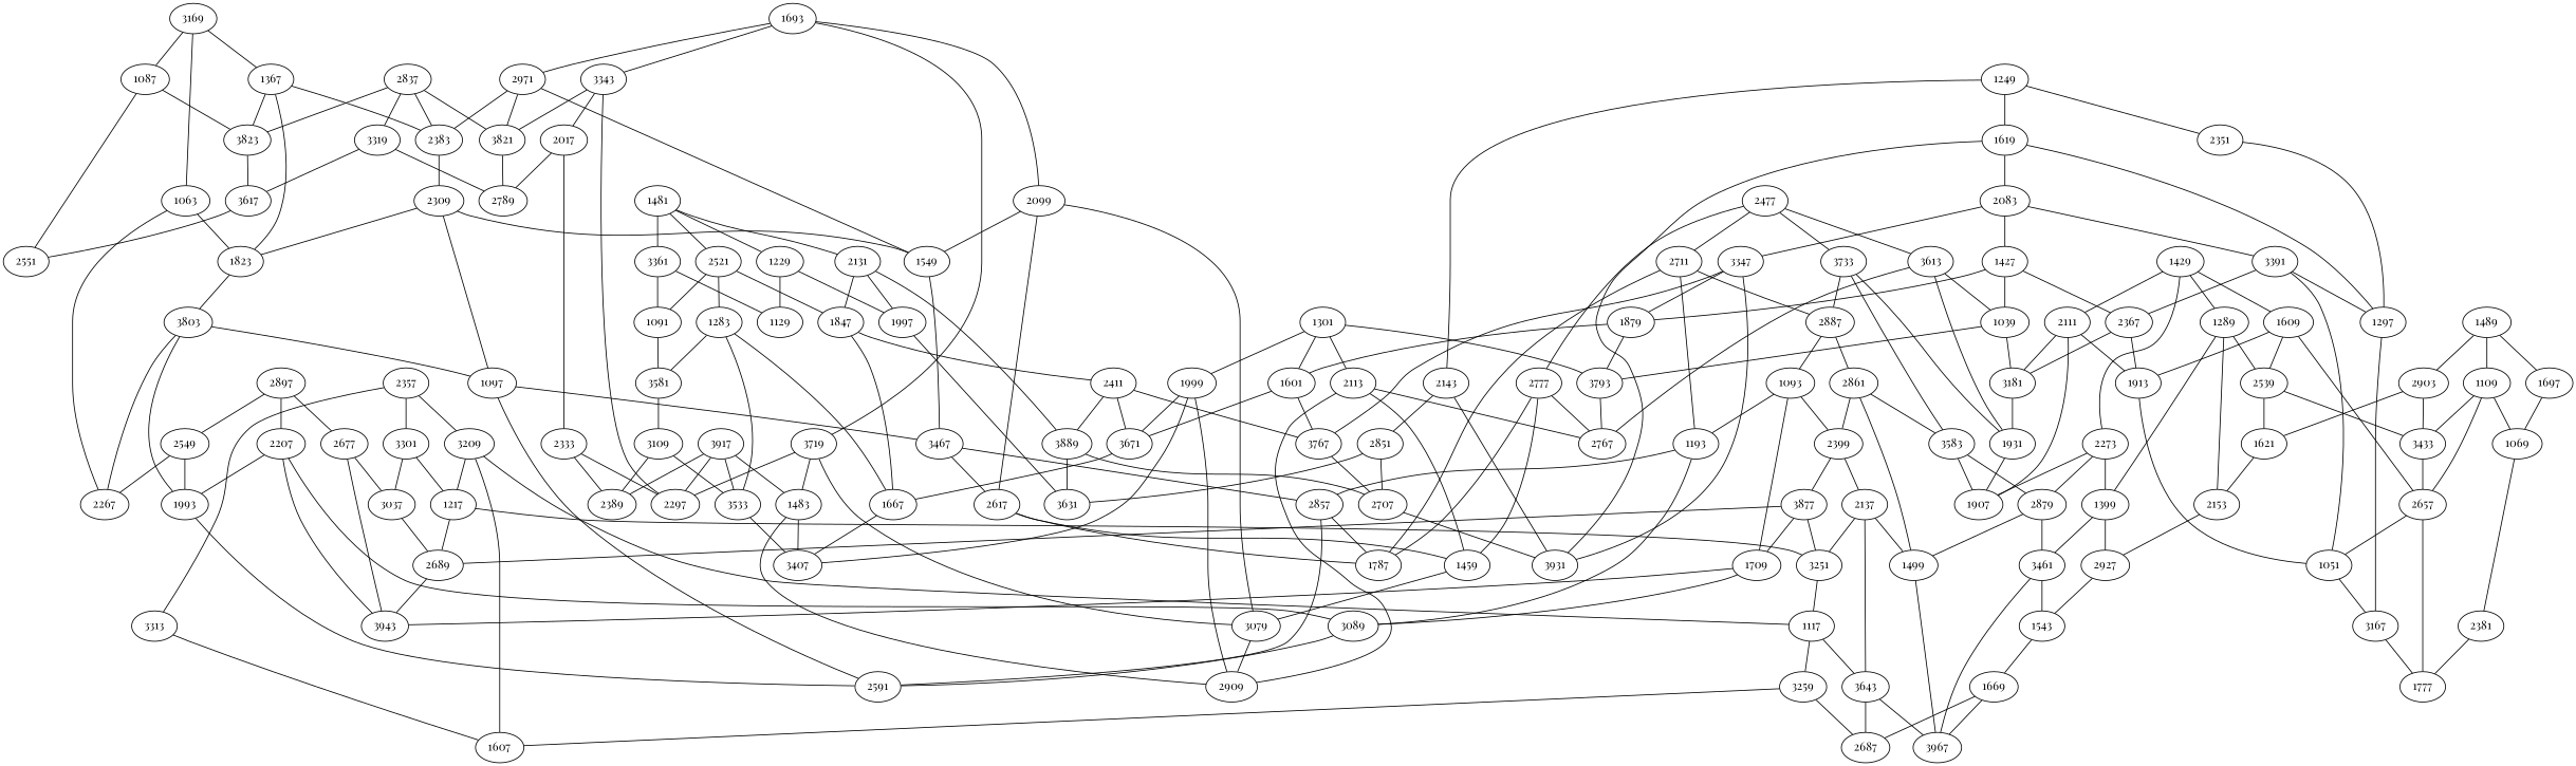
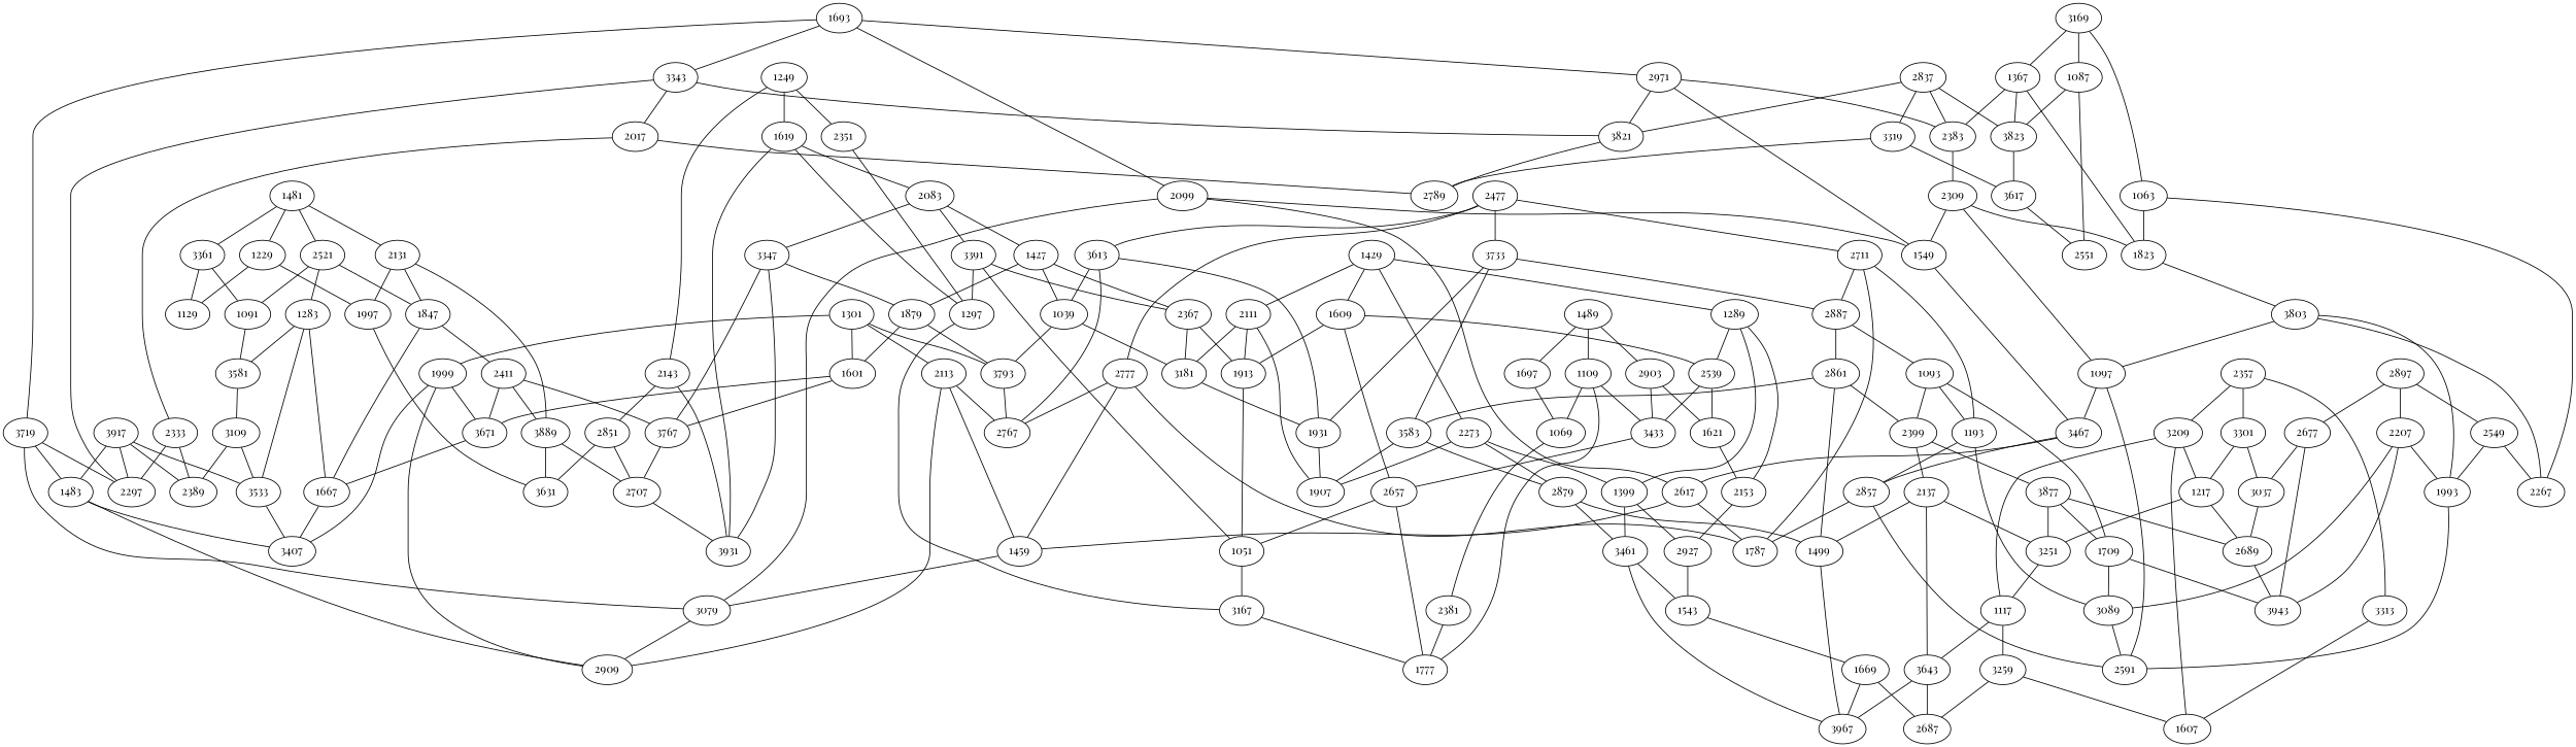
  strict graph {
    fontname="Playfair Display"
    node [fontname="Playfair Display"]
    edge [fontname="Playfair Display"]
    1249
    2143
    2351
    1619
    2851
    3931
    1297
    2083
    3631
    2707
    3167
    1427
    3347
    3391
    1777
    1039
    1879
    n18 [label=2367]
    3767
    1051
    1693
    3343
    3719
    2099
    2971
    3821
    2017
    2297
    1483
    3079
    1549
    2617
    2383
    2789
    2333
    2909
    3407
    3467
    1459
    1787
    2309
    2389
    2857
    1823
    1097
    1481
    2521
    2131
    1229
    3361
    1847
    1283
    1091
    1997
    3889
    1129
    2411
    1667
    3581
    3533
    3671
    3109
    3169
    1087
    1367
    1063
    3823
    2551
    2267
    3617
    3803
    1993
    1489
    2903
    1109
    1697
    3433
    1621
    1069
    2657
    2153
    2381
    2927
    2477
    3733
    3613
    2777
    2711
    1931
    2887
    3583
    2767
    1193
    1907
    2861
    1093
    2879
    3793
    3181
    3089
    1499
    2399
    1709
    3461
    2591
    2897
    2207
    2677
    2549
    3943
    3037
    2689
    1601
    1913
    1429
    1609
    2111
    2273
    1289
    2539
    1399
    3967
    1543
    2357
    3313
    3209
    3301
    1607
    1217
    1117
    3251
    3643
    3259
    2687
    2137
    3877
    2837
    3319
    1301
    2113
    1999
    1669
    3917
    1249 -- 2143
    1249 -- 2351
    1249 -- 1619
    2143 -- 2851
    2143 -- 3931
    2351 -- 1297
    1619 -- 3931
    1619 -- 1297
    1619 -- 2083
    2851 -- 3631
    2851 -- 2707
    1297 -- 3167
    2083 -- 1427
    2083 -- 3347
    2083 -- 3391
    2707 -- 3931
    3167 -- 1777
    1427 -- 1039
    1427 -- 1879
    1427 -- n18
    3347 -- 3931
    3347 -- 1879
    3347 -- 3767
    3391 -- 1297
    3391 -- n18
    3391 -- 1051
    1039 -- 3793
    1039 -- 3181
    1879 -- 3793
    1879 -- 1601
    n18 -- 3181
    n18 -- 1913
    3767 -- 2707
    1051 -- 3167
    1693 -- 3343
    1693 -- 3719
    1693 -- 2099
    1693 -- 2971
    3343 -- 3821
    3343 -- 2017
    3343 -- 2297
    3719 -- 2297
    3719 -- 1483
    3719 -- 3079
    2099 -- 3079
    2099 -- 1549
    2099 -- 2617
    2971 -- 3821
    2971 -- 1549
    2971 -- 2383
    3821 -- 2789
    2017 -- 2789
    2017 -- 2333
    1483 -- 2909
    1483 -- 3407
    3079 -- 2909
    1549 -- 3467
    2617 -- 1459
    2617 -- 1787
    2383 -- 2309
    2333 -- 2297
    2333 -- 2389
    3467 -- 2617
    3467 -- 2857
    1459 -- 3079
    2309 -- 1549
    2309 -- 1823
    2309 -- 1097
    2857 -- 1787
    2857 -- 2591
    1823 -- 3803
    1097 -- 3467
    1097 -- 2591
    1481 -- 2521
    1481 -- 2131
    1481 -- 1229
    1481 -- 3361
    2521 -- 1847
    2521 -- 1283
    2521 -- 1091
    2131 -- 1847
    2131 -- 1997
    2131 -- 3889
    1229 -- 1997
    1229 -- 1129
    3361 -- 1091
    3361 -- 1129
    1847 -- 2411
    1847 -- 1667
    1283 -- 1667
    1283 -- 3581
    1283 -- 3533
    1091 -- 3581
    1997 -- 3631
    3889 -- 3631
    3889 -- 2707
    2411 -- 3767
    2411 -- 3889
    2411 -- 3671
    1667 -- 3407
    3581 -- 3109
    3533 -- 3407
    3671 -- 1667
    3109 -- 2389
    3109 -- 3533
    3169 -- 1087
    3169 -- 1367
    3169 -- 1063
    1087 -- 3823
    1087 -- 2551
    1367 -- 2383
    1367 -- 1823
    1367 -- 3823
    1063 -- 1823
    1063 -- 2267
    3823 -- 3617
    3617 -- 2551
    3803 -- 1097
    3803 -- 2267
    3803 -- 1993
    1993 -- 2591
    1489 -- 2903
    1489 -- 1109
    1489 -- 1697
    2903 -- 3433
    2903 -- 1621
-   1109 -- 2657
+   1109 -- 1777
    1109 -- 3433
    1109 -- 1069
    1697 -- 1069
    3433 -- 2657
    1621 -- 2153
    1069 -- 2381
    2657 -- 1777
    2657 -- 1051
    2153 -- 2927
    2381 -- 1777
    2927 -- 1543
    2477 -- 3733
    2477 -- 3613
    2477 -- 2777
    2477 -- 2711
    3733 -- 1931
    3733 -- 2887
    3733 -- 3583
    3613 -- 1039
    3613 -- 1931
    3613 -- 2767
    2777 -- 1459
    2777 -- 1787
    2777 -- 2767
    2711 -- 1787
    2711 -- 2887
    2711 -- 1193
    1931 -- 1907
    2887 -- 2861
    2887 -- 1093
    3583 -- 1907
    3583 -- 2879
    1193 -- 2857
    1193 -- 3089
    2861 -- 3583
    2861 -- 1499
    2861 -- 2399
    1093 -- 1193
    1093 -- 2399
    1093 -- 1709
    2879 -- 1499
    2879 -- 3461
    3793 -- 2767
    3181 -- 1931
    3089 -- 2591
    1499 -- 3967
    2399 -- 2137
    2399 -- 3877
    1709 -- 3089
    1709 -- 3943
    3461 -- 3967
    3461 -- 1543
    2897 -- 2207
    2897 -- 2677
    2897 -- 2549
    2207 -- 1993
    2207 -- 3089
    2207 -- 3943
    2677 -- 3943
    2677 -- 3037
    2549 -- 2267
    2549 -- 1993
    3037 -- 2689
    2689 -- 3943
    1601 -- 3767
    1601 -- 3671
    1913 -- 1051
    1429 -- 1609
    1429 -- 2111
    1429 -- 2273
    1429 -- 1289
    1609 -- 2657
    1609 -- 1913
    1609 -- 2539
    2111 -- 1907
    2111 -- 3181
    2111 -- 1913
    2273 -- 1907
    2273 -- 2879
    2273 -- 1399
    1289 -- 2153
    1289 -- 2539
    1289 -- 1399
    2539 -- 3433
    2539 -- 1621
    1399 -- 2927
    1399 -- 3461
    1543 -- 1669
    2357 -- 3313
    2357 -- 3209
    2357 -- 3301
    3313 -- 1607
    3209 -- 1607
    3209 -- 1217
    3209 -- 1117
    3301 -- 3037
    3301 -- 1217
    1217 -- 2689
    1217 -- 3251
    1117 -- 3643
    1117 -- 3259
    3251 -- 1117
    3643 -- 3967
    3643 -- 2687
    3259 -- 1607
    3259 -- 2687
    2137 -- 1499
    2137 -- 3251
    2137 -- 3643
    3877 -- 1709
    3877 -- 2689
    3877 -- 3251
    2837 -- 3821
    2837 -- 2383
    2837 -- 3823
    2837 -- 3319
    3319 -- 2789
    3319 -- 3617
    1301 -- 3793
    1301 -- 1601
    1301 -- 2113
    1301 -- 1999
    2113 -- 2909
    2113 -- 1459
    2113 -- 2767
    1999 -- 2909
    1999 -- 3407
    1999 -- 3671
    1669 -- 3967
    1669 -- 2687
    3917 -- 2297
    3917 -- 1483
    3917 -- 2389
    3917 -- 3533
  }
